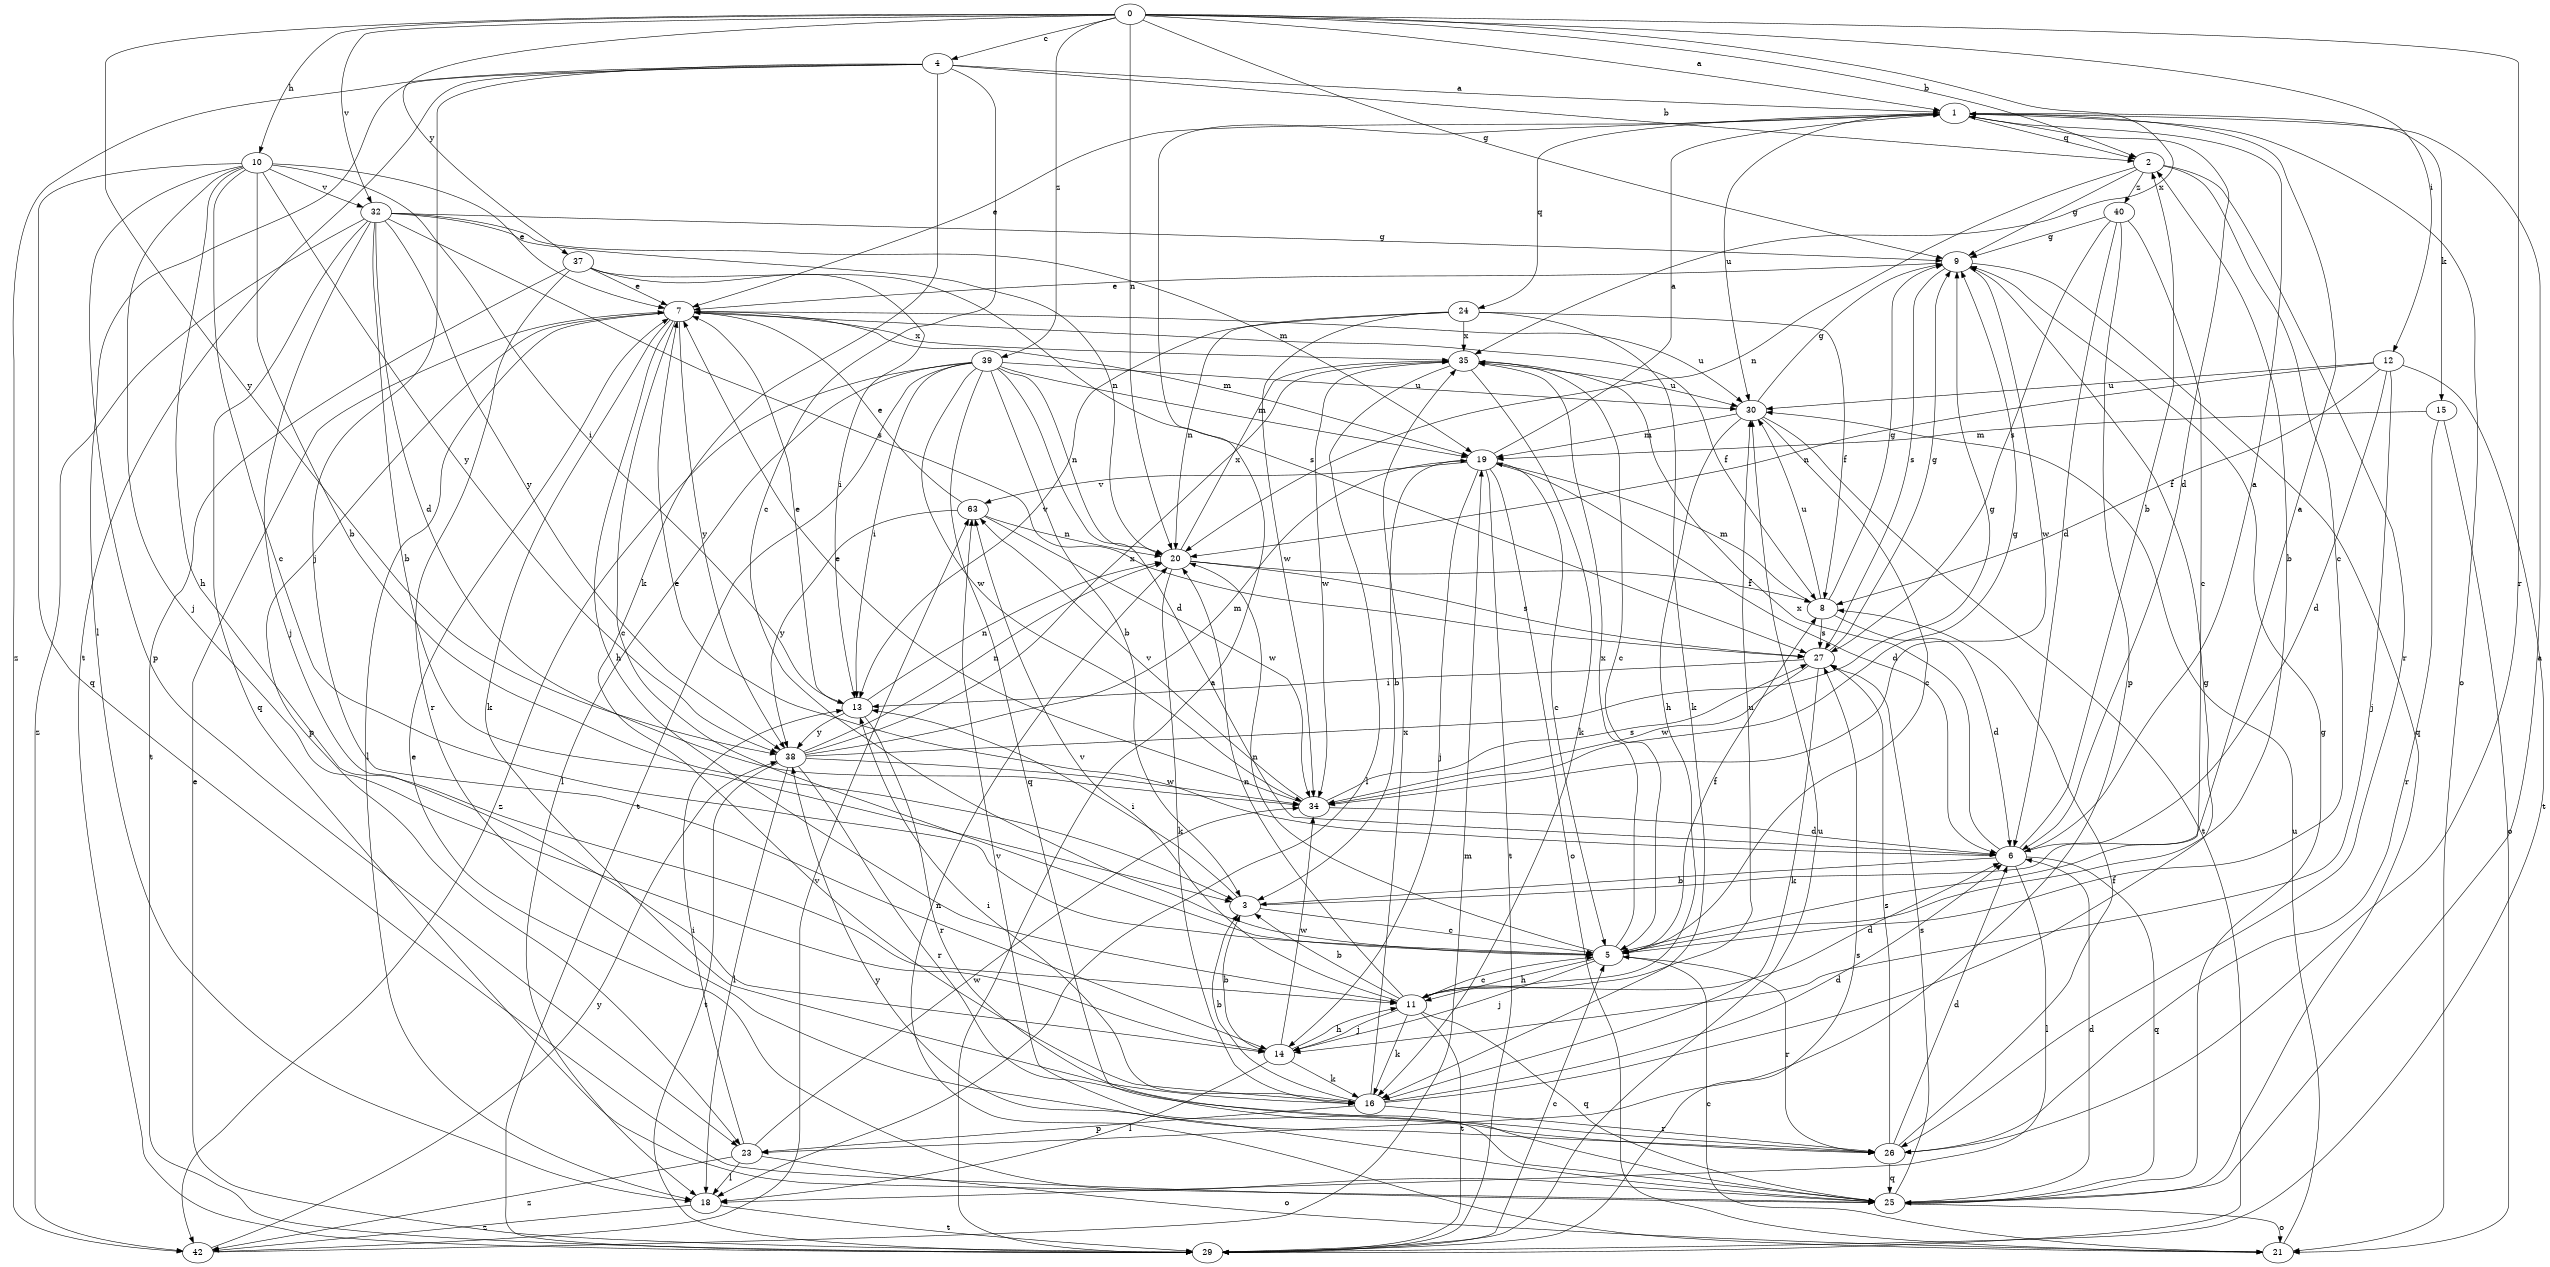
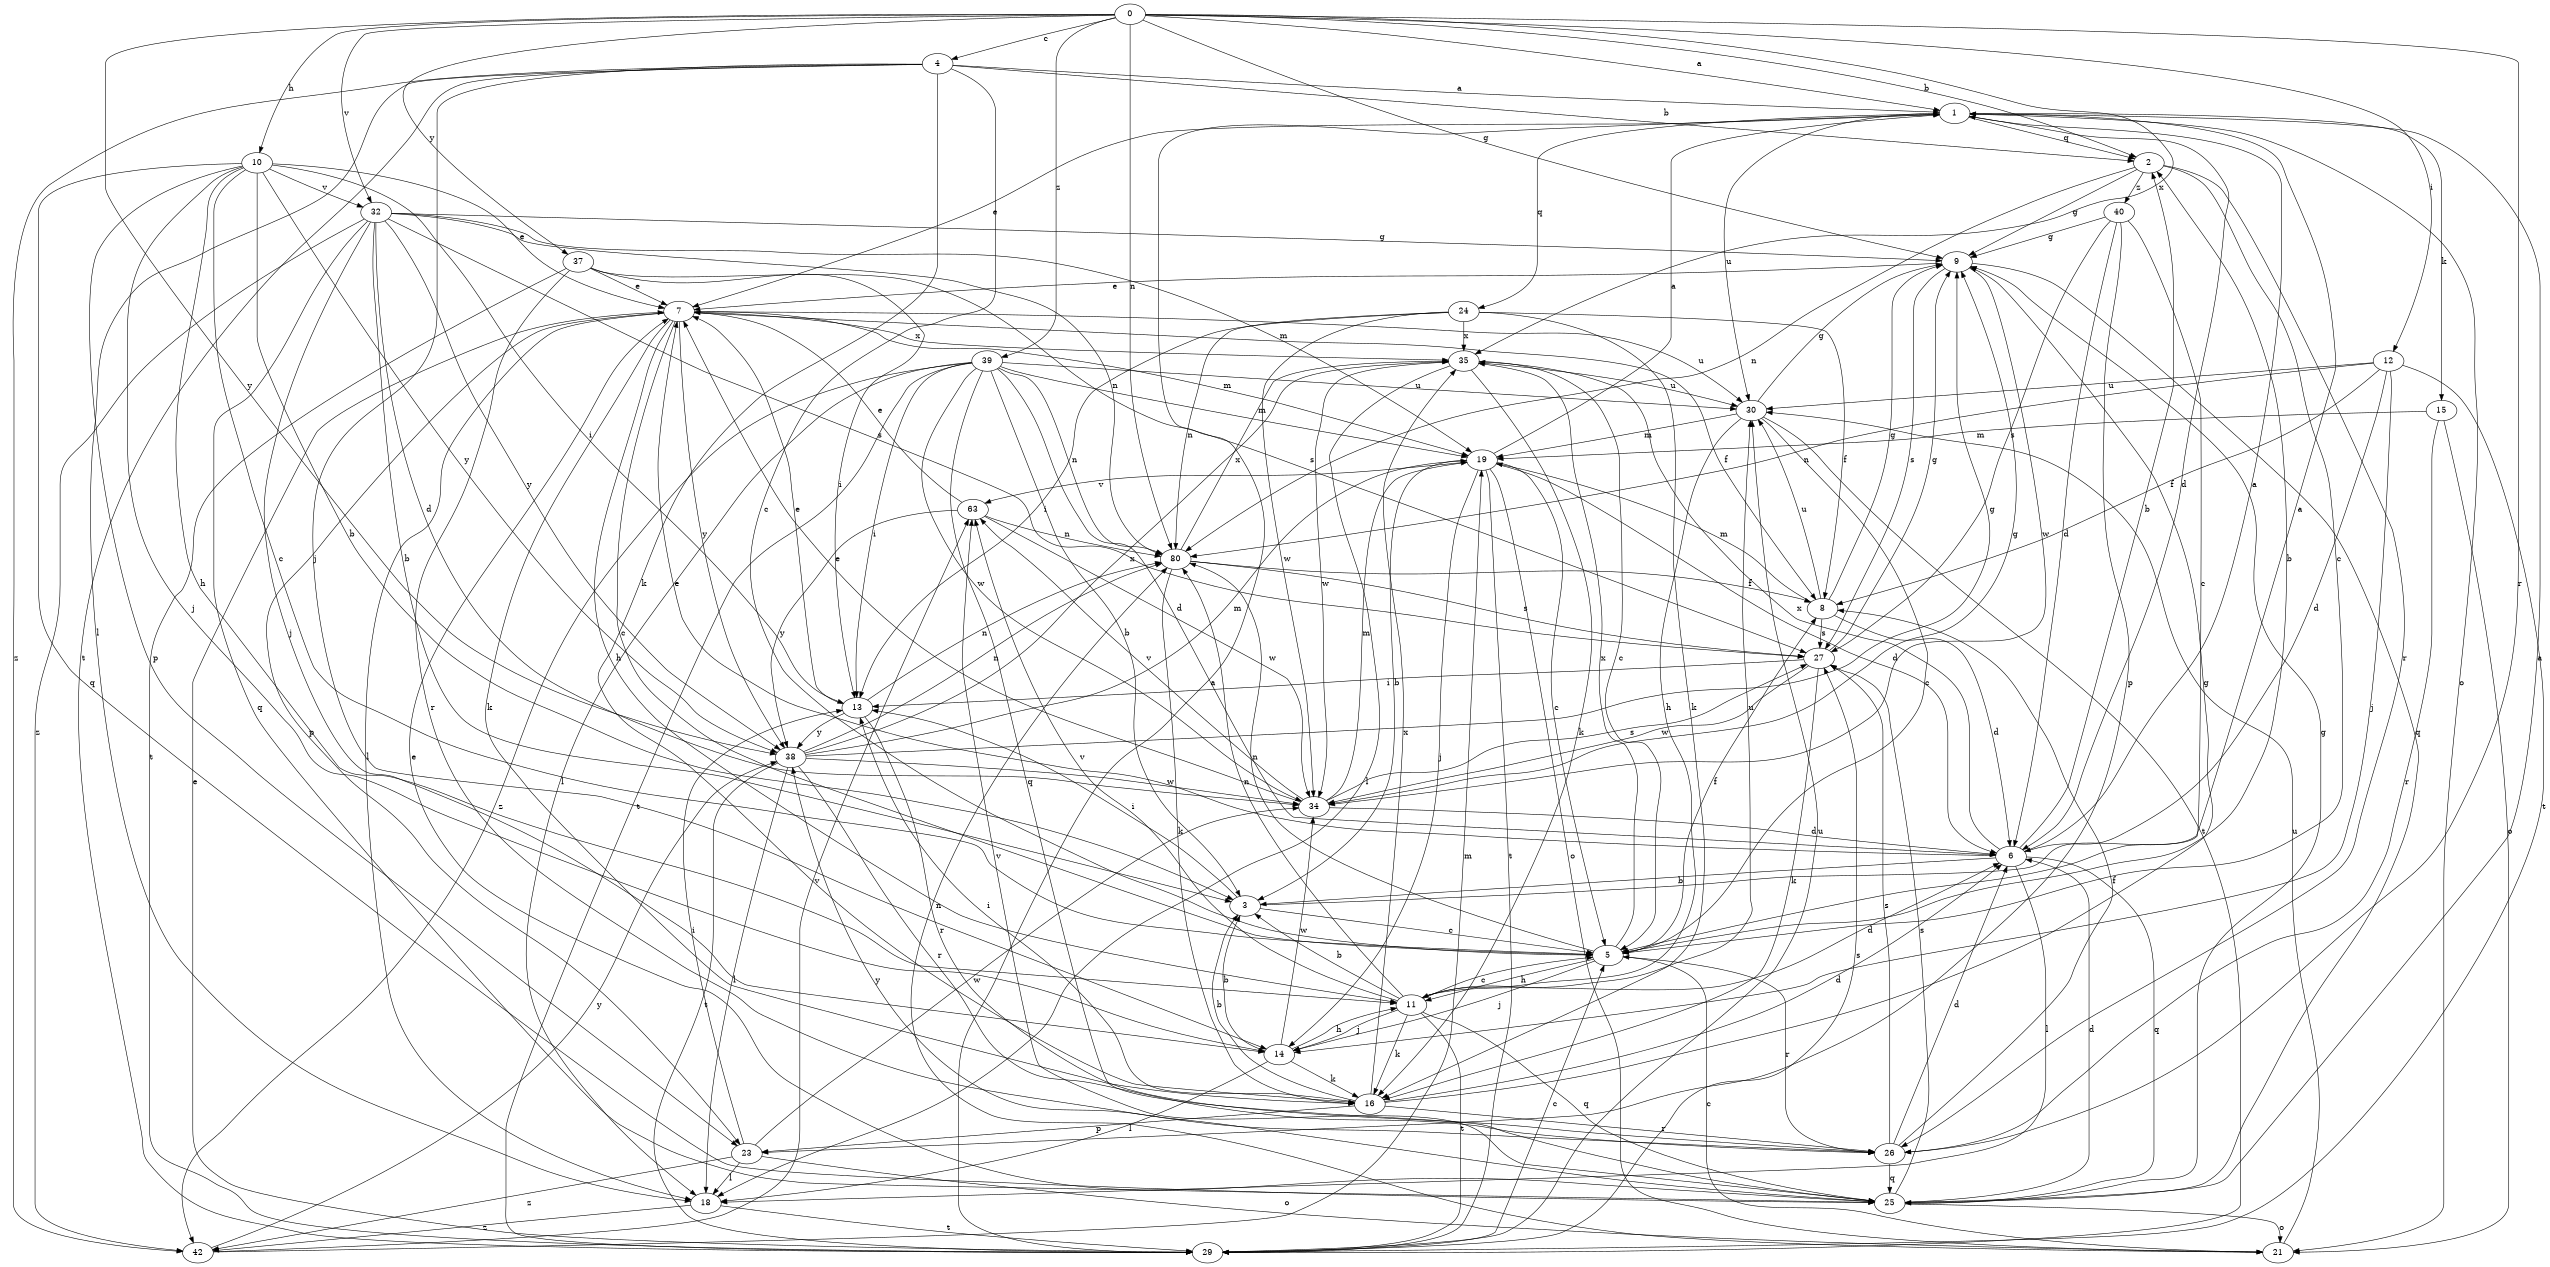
  strict digraph {
    0
    1
    2
    4
    9
    10
    12
-   20
+   20 [label=80]
    26
    32
    35
    37
    38
    39
    6
    7
    15
    21
    24
    30
    5
    40
    14
    16
    18
    29
    42
    25
    27
    34
    3
    13
    11
    23
    8
    19
    n37 [label=63]
    0 -> 1 [label=a]
    0 -> 2 [label=b]
    0 -> 4 [label=c]
    0 -> 9 [label=g]
    0 -> 10 [label=h]
    0 -> 12 [label=i]
    0 -> 20 [label=n]
    0 -> 26 [label=r]
    0 -> 32 [label=v]
    0 -> 35 [label=x]
    0 -> 37 [label=y]
    0 -> 38 [label=y]
    0 -> 39 [label=z]
    1 -> 2 [label=q]
    1 -> 6 [label=d]
    1 -> 7 [label=e]
    1 -> 15 [label=k]
    1 -> 21 [label=o]
    1 -> 24 [label=q]
    1 -> 30 [label=u]
    2 -> 9 [label=g]
    2 -> 20 [label=n]
    2 -> 26 [label=r]
    2 -> 5 [label=c]
    2 -> 40 [label=z]
    4 -> 1 [label=a]
    4 -> 2 [label=b]
    4 -> 5 [label=c]
    4 -> 14 [label=j]
    4 -> 16 [label=k]
    4 -> 18 [label=l]
    4 -> 29 [label=t]
    4 -> 42 [label=z]
    9 -> 7 [label=e]
    9 -> 25 [label=q]
    9 -> 27 [label=s]
    9 -> 34 [label=w]
    10 -> 32 [label=v]
    10 -> 38 [label=y]
    10 -> 7 [label=e]
    10 -> 5 [label=c]
    10 -> 14 [label=j]
    10 -> 25 [label=q]
    10 -> 3 [label=b]
    10 -> 13 [label=i]
    10 -> 11 [label=h]
    10 -> 23 [label=p]
    12 -> 20 [label=n]
    12 -> 6 [label=d]
    12 -> 30 [label=u]
    12 -> 14 [label=j]
    12 -> 29 [label=t]
    12 -> 8 [label=f]
    20 -> 35 [label=x]
    20 -> 16 [label=k]
    20 -> 27 [label=s]
    20 -> 8 [label=f]
    26 -> 6 [label=d]
    26 -> 25 [label=q]
    26 -> 27 [label=s]
    26 -> 8 [label=f]
    32 -> 9 [label=g]
    32 -> 20 [label=n]
    32 -> 38 [label=y]
    32 -> 14 [label=j]
    32 -> 42 [label=z]
    32 -> 25 [label=q]
    32 -> 27 [label=s]
    32 -> 34 [label=d]
    32 -> 3 [label=b]
    32 -> 19 [label=m]
    35 -> 30 [label=u]
    35 -> 5 [label=c]
    35 -> 16 [label=k]
    35 -> 18 [label=l]
    35 -> 34 [label=w]
    37 -> 26 [label=r]
    37 -> 7 [label=e]
    37 -> 29 [label=t]
    37 -> 27 [label=s]
    37 -> 13 [label=i]
    38 -> 9 [label=g]
    38 -> 20 [label=n]
    38 -> 26 [label=r]
    38 -> 35 [label=x]
    38 -> 18 [label=l]
    38 -> 29 [label=t]
    38 -> 34 [label=w]
    38 -> 19 [label=m]
    39 -> 20 [label=n]
    39 -> 6 [label=d]
    39 -> 30 [label=u]
    39 -> 18 [label=l]
    39 -> 29 [label=t]
    39 -> 42 [label=z]
    39 -> 25 [label=q]
    39 -> 34 [label=w]
    39 -> 3 [label=b]
    39 -> 13 [label=i]
    39 -> 19 [label=m]
    6 -> 1 [label=a]
    6 -> 2 [label=b]
    6 -> 35 [label=x]
    6 -> 7 [label=e]
    6 -> 18 [label=l]
    6 -> 25 [label=q]
    6 -> 3 [label=b]
    7 -> 35 [label=x]
    7 -> 38 [label=y]
    7 -> 30 [label=u]
    7 -> 5 [label=c]
    7 -> 16 [label=k]
    7 -> 18 [label=l]
    7 -> 11 [label=h]
    7 -> 23 [label=p]
    7 -> 8 [label=f]
    7 -> 19 [label=m]
    15 -> 26 [label=r]
    15 -> 21 [label=o]
    15 -> 19 [label=m]
    21 -> 20 [label=n]
    21 -> 30 [label=u]
    21 -> 5 [label=c]
    24 -> 20 [label=n]
    24 -> 35 [label=x]
    24 -> 16 [label=k]
    24 -> 34 [label=w]
-   24 -> 13 [label=v]
+   24 -> 13 [label=i]
    24 -> 8 [label=f]
    30 -> 9 [label=g]
    30 -> 5 [label=c]
    30 -> 29 [label=t]
    30 -> 11 [label=h]
    30 -> 19 [label=m]
    5 -> 2 [label=b]
    5 -> 20 [label=n]
    5 -> 26 [label=r]
    5 -> 35 [label=x]
    5 -> 14 [label=j]
    5 -> 11 [label=h]
    5 -> 8 [label=f]
    40 -> 9 [label=g]
    40 -> 6 [label=d]
    40 -> 5 [label=c]
    40 -> 27 [label=s]
    40 -> 23 [label=p]
    14 -> 16 [label=k]
    14 -> 18 [label=l]
    14 -> 34 [label=w]
    14 -> 3 [label=b]
    14 -> 11 [label=h]
    16 -> 9 [label=g]
    16 -> 26 [label=r]
    16 -> 35 [label=x]
    16 -> 6 [label=d]
    16 -> 3 [label=b]
    16 -> 13 [label=i]
    16 -> 23 [label=p]
    18 -> 29 [label=t]
    18 -> 42 [label=z]
    29 -> 1 [label=a]
    29 -> 7 [label=e]
    29 -> 30 [label=u]
    29 -> 5 [label=c]
    29 -> 27 [label=s]
    42 -> 38 [label=y]
    42 -> 19 [label=m]
    42 -> n37 [label=v]
    25 -> 1 [label=a]
    25 -> 9 [label=g]
    25 -> 38 [label=y]
    25 -> 6 [label=d]
    25 -> 7 [label=e]
    25 -> 21 [label=o]
    25 -> 27 [label=s]
    25 -> n37 [label=v]
    27 -> 9 [label=g]
    27 -> 16 [label=k]
    27 -> 34 [label=w]
    27 -> 13 [label=i]
    34 -> 9 [label=g]
    34 -> 6 [label=d]
    34 -> 7 [label=e]
    34 -> 27 [label=s]
+   34 -> 19 [label=m]
    34 -> n37 [label=v]
    3 -> 1 [label=a]
    3 -> 5 [label=c]
    3 -> 13 [label=i]
    13 -> 20 [label=n]
    13 -> 26 [label=r]
    13 -> 38 [label=y]
    13 -> 7 [label=e]
    11 -> 20 [label=n]
    11 -> 6 [label=d]
    11 -> 30 [label=u]
    11 -> 5 [label=c]
    11 -> 14 [label=j]
    11 -> 16 [label=k]
    11 -> 29 [label=t]
    11 -> 25 [label=q]
    11 -> 3 [label=b]
    11 -> n37 [label=v]
    23 -> 21 [label=o]
    23 -> 18 [label=l]
    23 -> 42 [label=z]
    23 -> 34 [label=w]
    23 -> 13 [label=i]
    8 -> 9 [label=g]
    8 -> 6 [label=d]
    8 -> 30 [label=u]
    8 -> 27 [label=s]
    8 -> 19 [label=m]
    19 -> 1 [label=a]
    19 -> 6 [label=d]
    19 -> 21 [label=o]
    19 -> 5 [label=c]
    19 -> 14 [label=j]
    19 -> 29 [label=t]
    19 -> 3 [label=b]
    19 -> n37 [label=v]
    n37 -> 20 [label=n]
    n37 -> 38 [label=y]
    n37 -> 7 [label=e]
    n37 -> 34 [label=w]
  }
